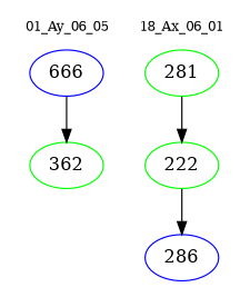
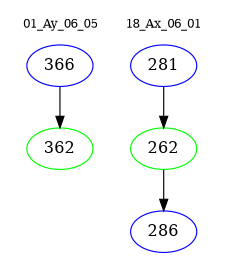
  digraph {
    node [color=blue]
    edge [color=black]
-   n1 [label=666]
+   n1 [label=366]
    n2 [color=green label=362]
-   n3 [color=green label=281]
-   n4 [color=green label=222]
+   n3 [label=281]
+   n4 [color=green label=262]
    n5 [label=286]
    subgraph cluster_1 {
      color=white
      fontsize=10
      label="01_Ay_06_05"
      n1
      n2
    }
    subgraph cluster_2 {
      color=white
      fontsize=10
      label="18_Ax_06_01"
      n3
      n4
      n5
    }
    n1 -> n2
    n3 -> n4
    n4 -> n5
  }
